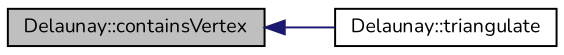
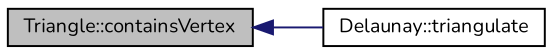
  digraph {
    rankdir=LR
    fontname=Nunito
    node [color=black fontname=Nunito fontsize=10 shape=record style=filled]
-   n1 [fillcolor=grey75 fontcolor=black height=0.2 label="Delaunay::containsVertex" width=0.4]
+   n1 [fillcolor=grey75 fontcolor=black height=0.2 label="Triangle::containsVertex" width=0.4]
    n2 [fillcolor=white height=0.2 label="Delaunay::triangulate" width=0.4]
    n1 -> n2 [color=midnightblue dir=back fontname=Nunito fontsize=10 labelfontname=Helvetica labelfontsize=10 style=solid]
  }
